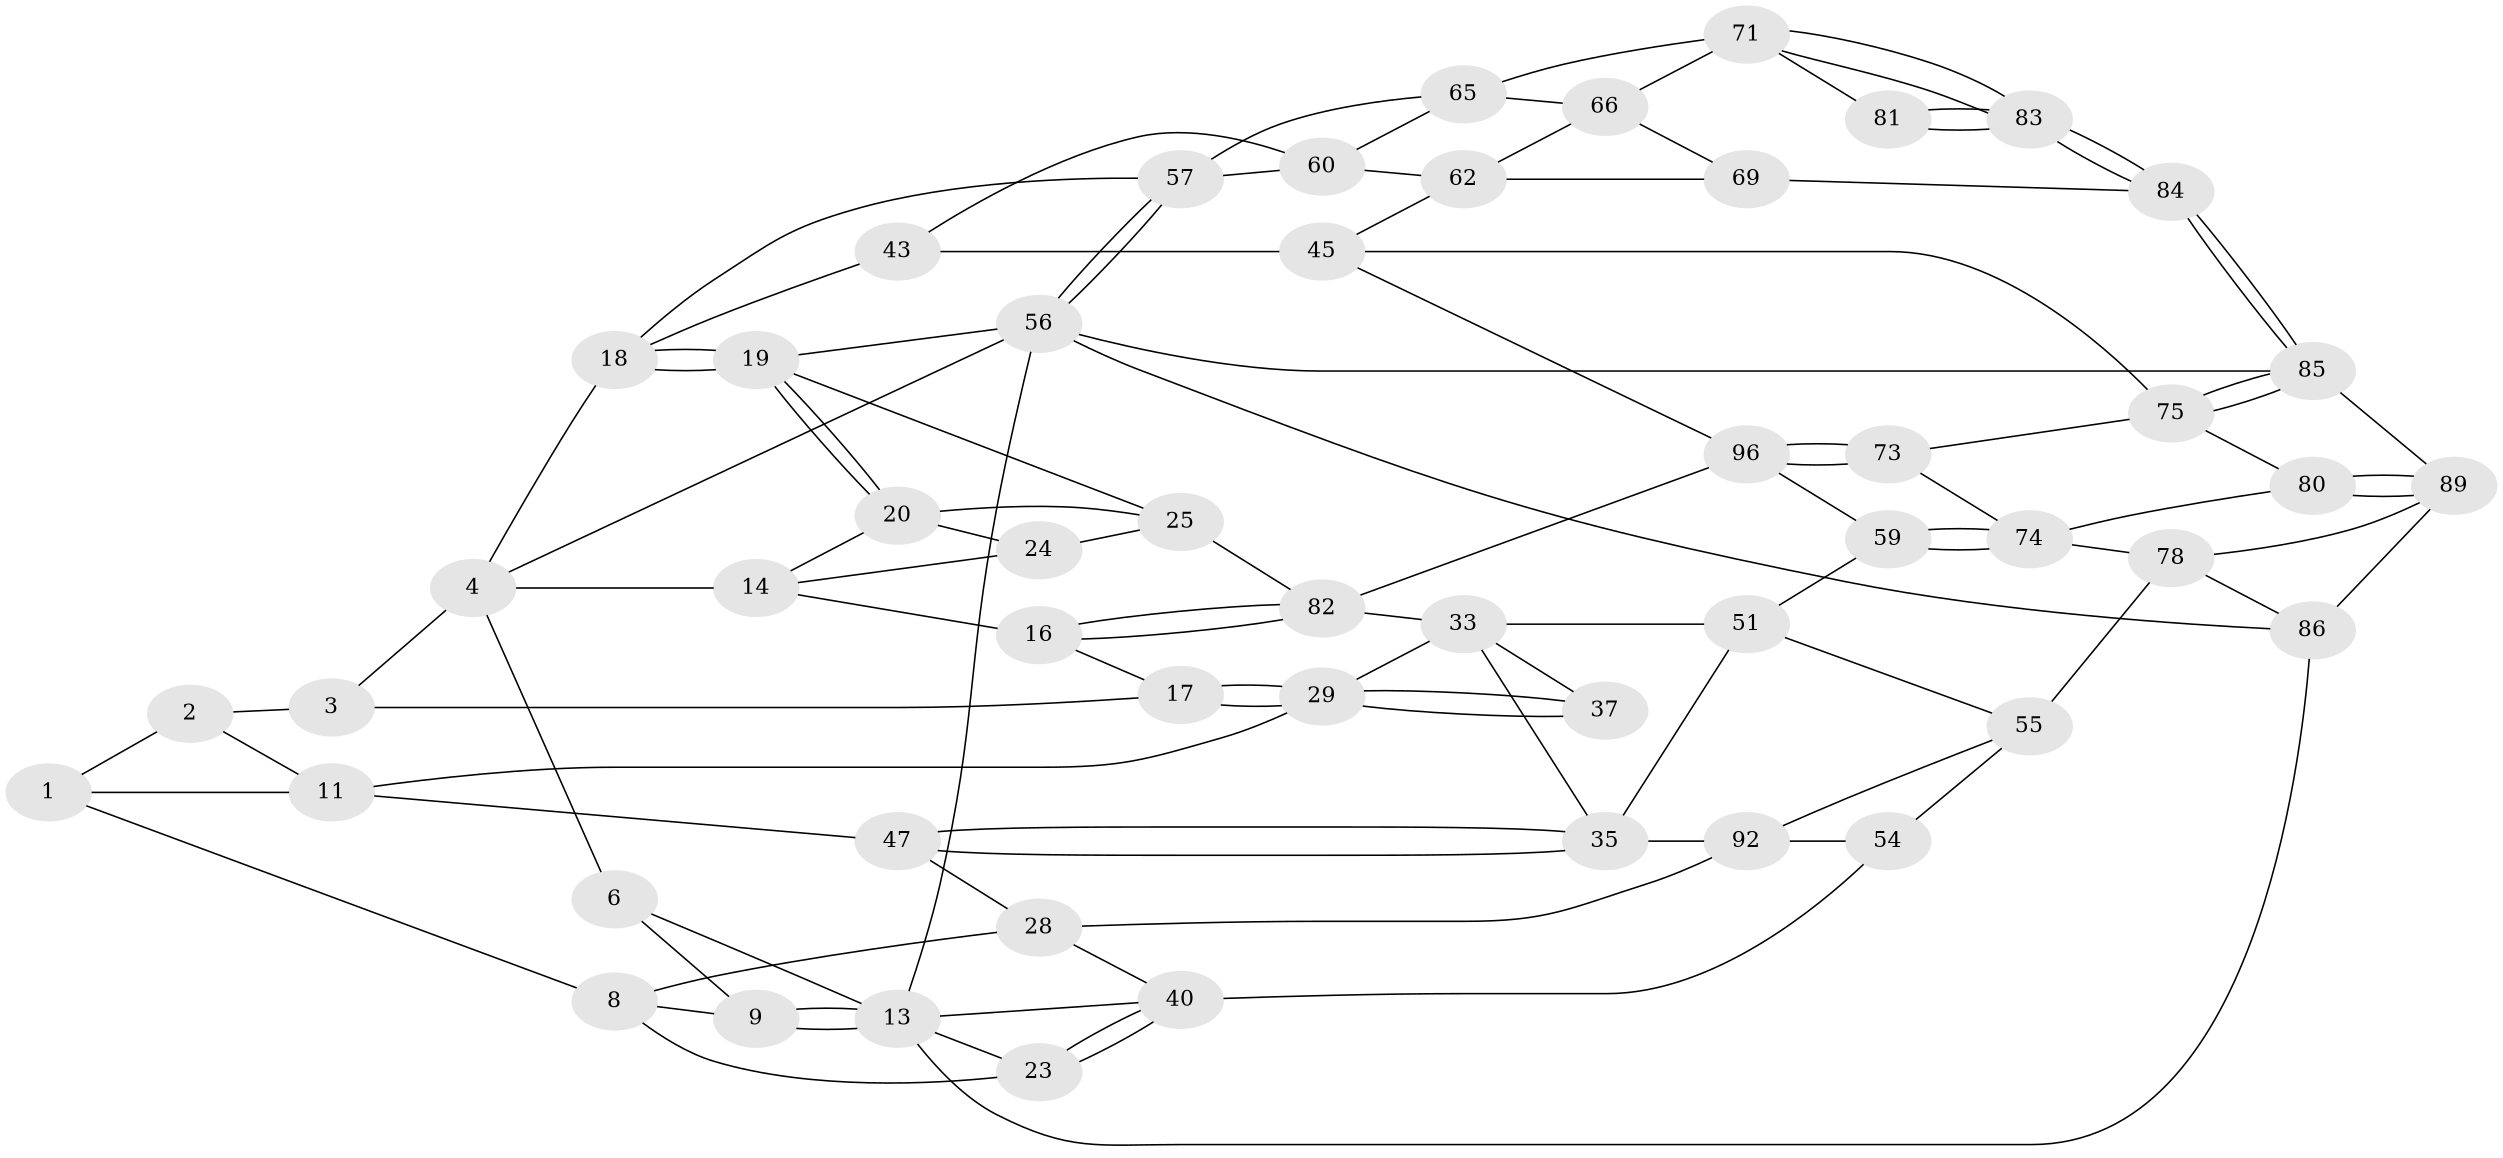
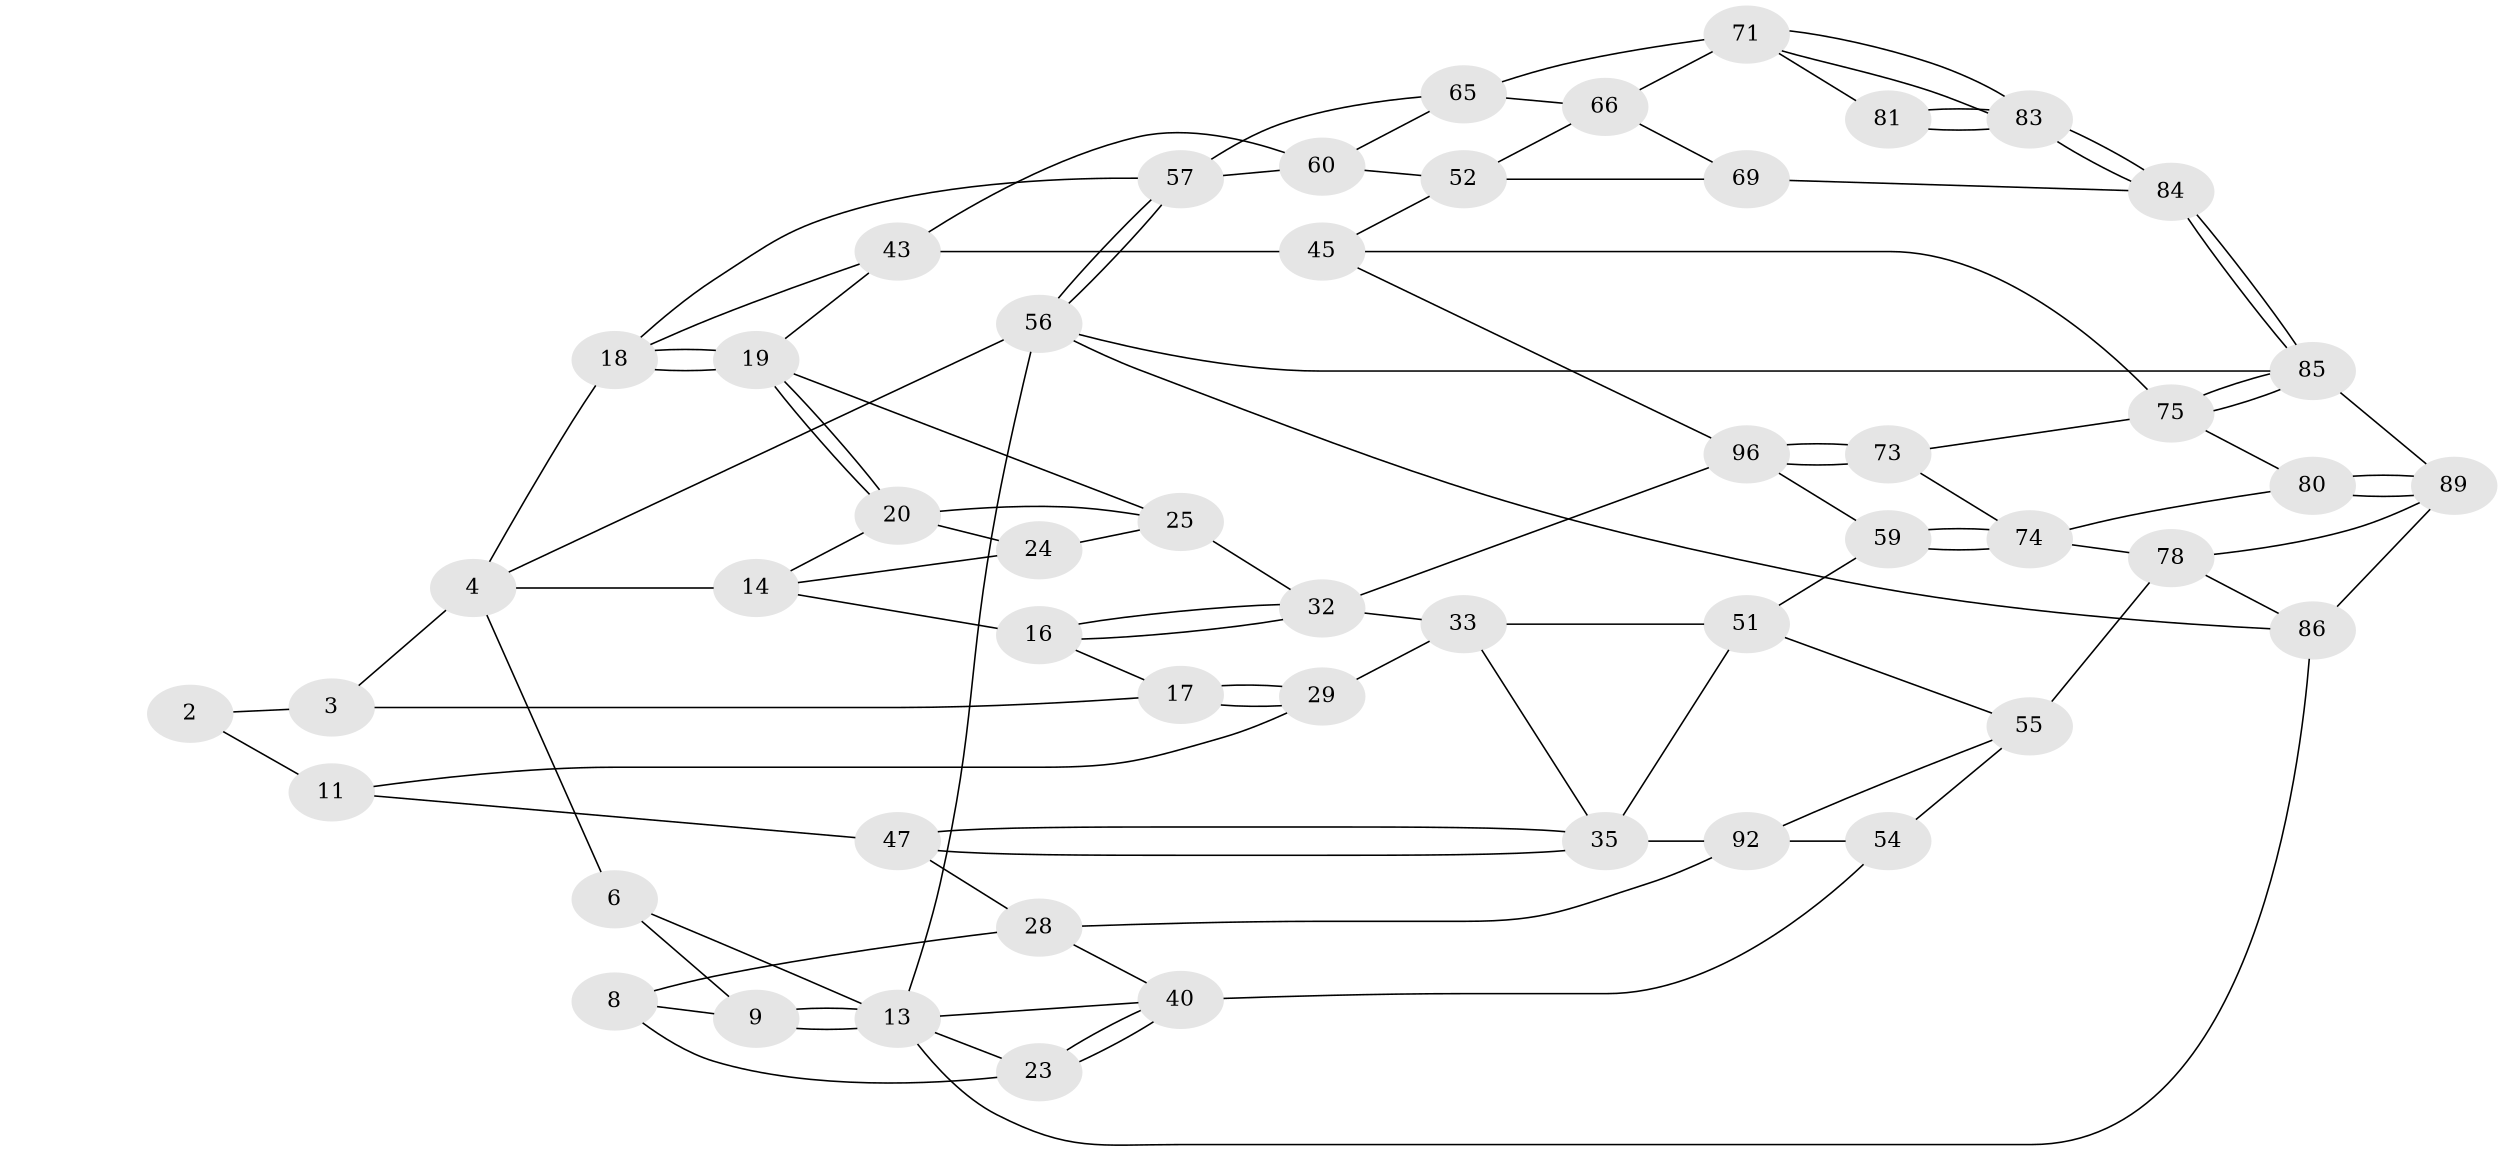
  graph {
    rankdir=LR
    node [color=gray90 style=filled]
-   1 [super="+7"]
    2 [super="+10"]
    8 [super="+22"]
    11 [super="+26"]
    3 [super="+12"]
    9
    23
    28 [super="+39"]
    n9 [label=47]
    29 [super="+30"]
    4 [super="+5"]
    17
    6
    14 [super="+15"]
    18 [super="+50"]
    56 [super="+87"]
    13 [super="+49"]
    16
    20 [super="+21"]
    24
    19 [super="+38"]
    43 [super="+44"]
    57 [super="+58"]
    86 [super="+91"]
    85 [super="+88"]
    40 [super="+48"]
    n27 [label=92 super="+53"]
    35 [super="+41"]
    33 [super="+34"]
-   37
    54
    89 [super="+90"]
-   32 [super="+36" label=82]
+   32 [super="+36"]
    25 [super="+31"]
    n35 [label=96 super="+47"]
    45 [super="+64"]
    60 [super="+61"]
    65 [super="+68"]
    51 [super="+52"]
    55 [super="+67"]
    59
    73
    78 [super="+79"]
-   62 [super="+63"]
+   62 [super="+63" label=52]
    75 [super="+76"]
    66 [super="+70"]
    69 [super="+82"]
    80
    74 [super="+77"]
    71 [super="+72"]
    84
    81
    83
-   1 -- 2
-   1 -- 8
-   1 -- 11
    2 -- 11
    2 -- 3 [weight=2]
    8 -- 9
    8 -- 23
    8 -- 28
    11 -- n9
    11 -- 29
    3 -- 4
    3 -- 17
    9 -- 13
    9 -- 13
    23 -- 40
    23 -- 40
    28 -- 40
    28 -- n27
    n9 -- 28
    n9 -- 35
    n9 -- 35
    29 -- 33
-   29 -- 37
-   29 -- 37
    4 -- 6
    4 -- 14
    4 -- 18
    4 -- 56
    17 -- 29
    17 -- 29
    6 -- 9
    6 -- 13
    14 -- 16
    14 -- 20
    14 -- 24
    18 -- 19
    18 -- 19
    18 -- 43
    18 -- 57
    56 -- 57
    56 -- 57
    56 -- 86
    56 -- 85
    13 -- 23
    13 -- 56
    13 -- 86
    13 -- 40
    16 -- 17
    16 -- 32
    16 -- 32
    20 -- 24
    20 -- 25
    24 -- 25
    19 -- 20
    19 -- 20
-   19 -- 56
+   19 -- 43
    19 -- 25
    43 -- 45
    43 -- 60
    57 -- 60
    57 -- 65
    86 -- 89
    85 -- 89
    40 -- 54
    n27 -- 54
    n27 -- 55
    35 -- n27
    35 -- 51
    33 -- 35
-   33 -- 37
    33 -- 51
    54 -- 55
    32 -- 33
    32 -- n35
    25 -- 32
    n35 -- 59
    n35 -- 73
    n35 -- 73
    45 -- n35
    45 -- 62
    45 -- 75
    60 -- 65
    60 -- 62
    65 -- 66
    65 -- 71
    51 -- 55
    51 -- 59
    55 -- 78
    59 -- 74
    59 -- 74
    73 -- 75
    73 -- 74
    78 -- 86
    78 -- 89
    62 -- 66
    62 -- 69
    75 -- 85
    75 -- 85
    75 -- 80
    66 -- 69
    66 -- 71
    69 -- 84
    80 -- 89
    80 -- 89
    74 -- 78
    74 -- 80
    71 -- 81
    71 -- 83
    71 -- 83
    84 -- 85
    84 -- 85
    81 -- 83
    81 -- 83
    83 -- 84
    83 -- 84
  }
